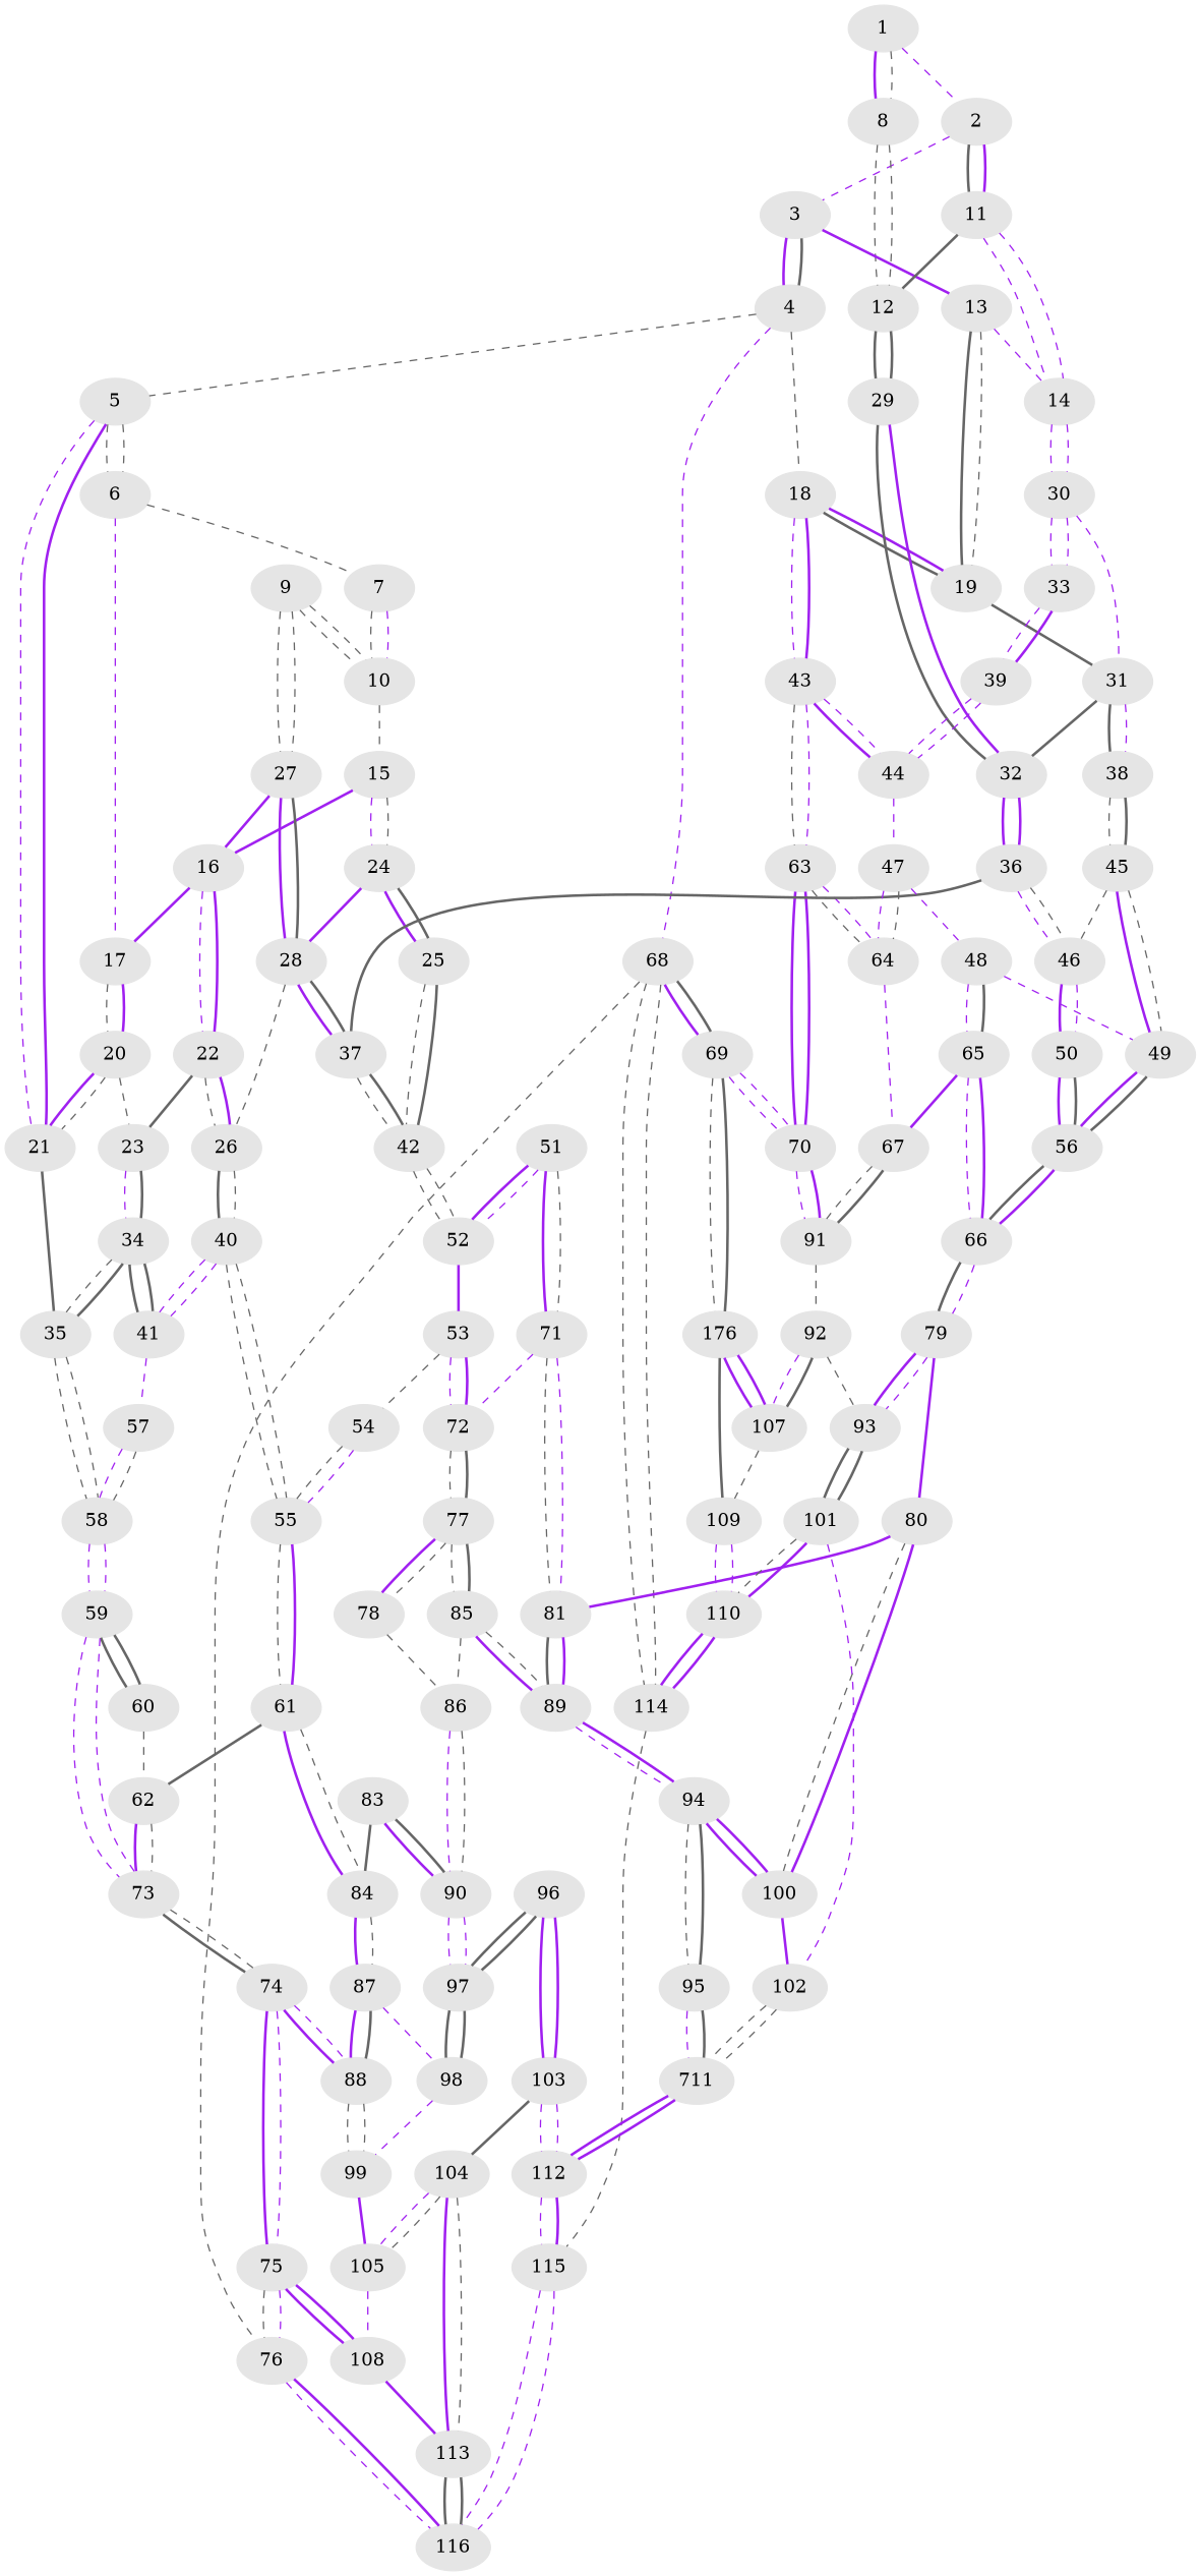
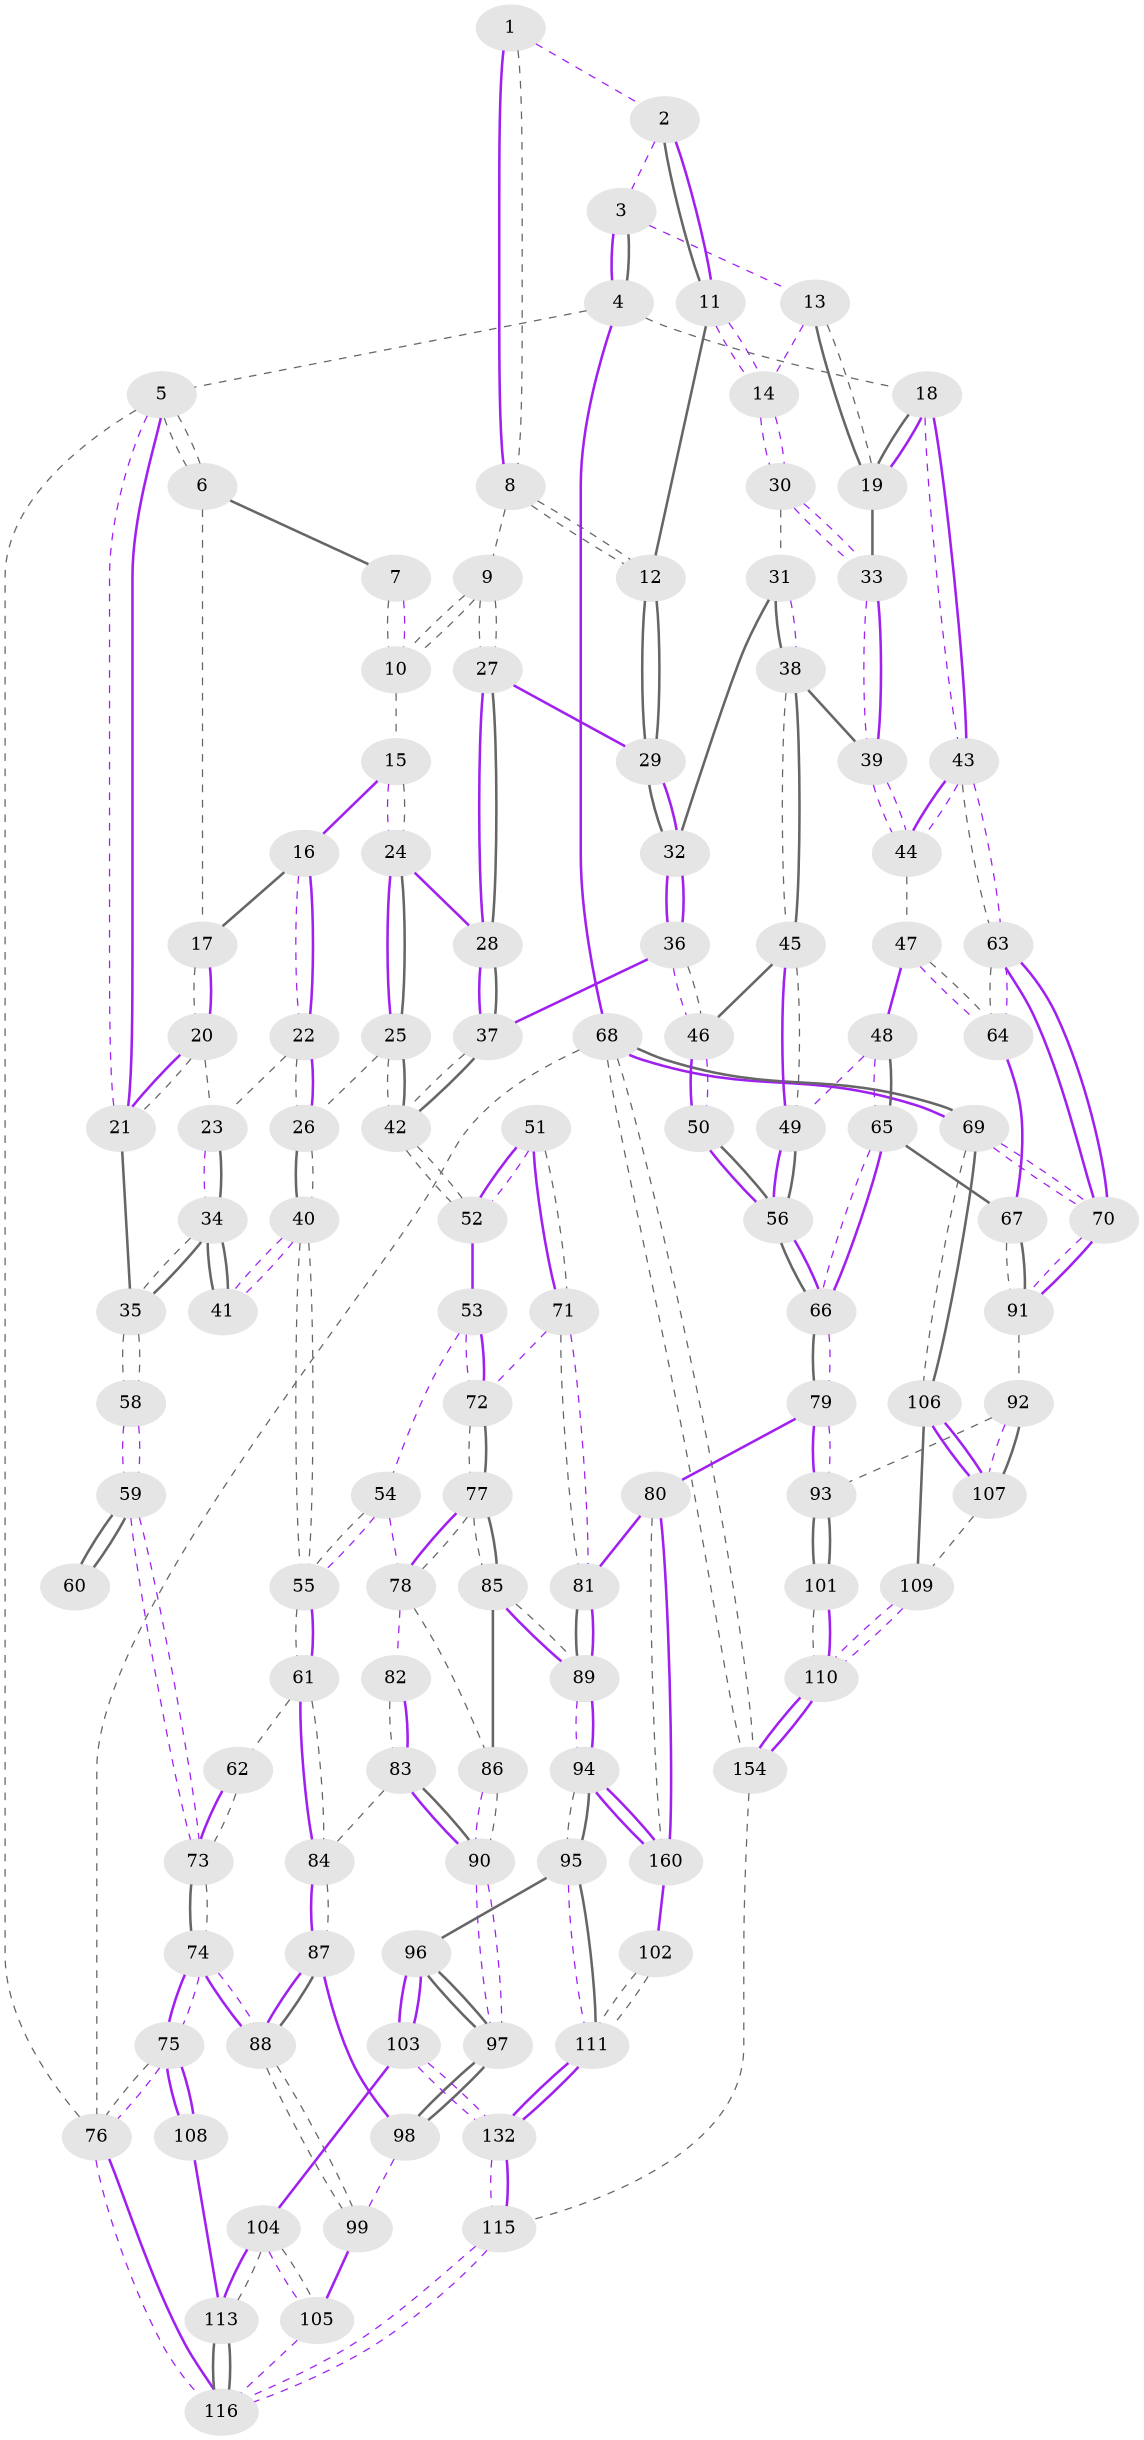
  graph {
    node [color=gray90 style=filled]
    edge [color=purple style=dashed]
    1
    2
    8
    3
    11
    9
    12
    4
    13
    14
    5
    18
    68
    19
    6
    21
    76
    43
    69
-   114
+   114 [label=154]
    7
    17
    35
    116
    10
    20
    15
    27
    29
    28
    16
    24
    30
    32
    33
    31
    22
    25
    23
    26
    44
    63
    39
    34
    58
    40
    41
    42
    37
    52
    55
    36
    38
    45
    46
-   57
    59
    50
    49
    47
    61
    53
    64
    70
    48
    56
    65
    67
    66
    51
    71
    72
    81
    54
    78
    77
+   82
    86
    62
    84
    79
    60
    73
    74
    87
    91
    80
    93
    92
-   106 [label=176]
+   106
    115
    107
    109
    89
    85
    75
    88
    108
    99
    113
    83
-   100
+   100 [label=160]
    101
    102
    94
    90
    97
    98
    105
    95
    110
    96
-   111 [label=711]
+   111
    103
-   112
+   112 [label=132]
    104
    1 -- 2
    1 -- 8 [style=bold]
    1 -- 8 [color=gray40]
    2 -- 3
    2 -- 11 [color=gray40 style=bold]
    2 -- 11 [style=bold]
+   8 -- 9 [color=gray40]
    8 -- 12 [color=gray40]
    8 -- 12 [color=gray40]
    3 -- 4 [style=bold]
    3 -- 4 [color=gray40 style=bold]
-   3 -- 13 [style=bold]
+   3 -- 13
    11 -- 12 [color=gray40 style=bold]
    11 -- 14
    11 -- 14
    9 -- 10 [color=gray40]
    9 -- 10 [color=gray40]
    9 -- 27 [color=gray40]
    9 -- 27 [color=gray40]
    12 -- 29 [color=gray40 style=bold]
    12 -- 29 [color=gray40 style=bold]
    4 -- 5 [color=gray40]
    4 -- 18 [color=gray40]
-   4 -- 68
+   4 -- 68 [style=bold]
    13 -- 14
    13 -- 19 [color=gray40 style=bold]
    13 -- 19 [color=gray40]
    14 -- 30
    14 -- 30
    5 -- 6 [color=gray40]
    5 -- 6 [color=gray40]
    5 -- 21
    5 -- 21 [style=bold]
+   5 -- 76 [color=gray40]
    18 -- 19 [color=gray40 style=bold]
    18 -- 19 [style=bold]
    18 -- 43
    18 -- 43 [style=bold]
    68 -- 76 [color=gray40]
    68 -- 69 [style=bold]
    68 -- 69 [color=gray40 style=bold]
    68 -- 114 [color=gray40]
    68 -- 114 [color=gray40]
-   19 -- 31 [color=gray40 style=bold]
-   6 -- 7 [color=gray40]
-   6 -- 17
+   19 -- 33 [color=gray40 style=bold]
+   6 -- 7 [color=gray40 style=bold]
+   6 -- 17 [color=gray40]
    21 -- 35 [color=gray40 style=bold]
    76 -- 116
    76 -- 116 [style=bold]
    43 -- 44 [style=bold]
    43 -- 44
    43 -- 63 [color=gray40]
    43 -- 63
    69 -- 70
    69 -- 70
    69 -- 106 [color=gray40]
    69 -- 106 [color=gray40 style=bold]
    114 -- 115 [color=gray40]
    7 -- 10 [color=gray40]
    7 -- 10
    17 -- 20 [color=gray40]
    17 -- 20 [style=bold]
    35 -- 58 [color=gray40]
    35 -- 58 [color=gray40]
    10 -- 15 [color=gray40]
    20 -- 21 [style=bold]
    20 -- 21 [color=gray40]
    20 -- 23 [color=gray40]
    15 -- 16 [style=bold]
    15 -- 24
    15 -- 24 [color=gray40]
-   27 -- 16 [style=bold]
+   27 -- 29 [style=bold]
    27 -- 28 [style=bold]
    27 -- 28 [color=gray40 style=bold]
    29 -- 32 [color=gray40 style=bold]
    29 -- 32 [style=bold]
    28 -- 37 [style=bold]
    28 -- 37 [color=gray40 style=bold]
-   16 -- 17 [style=bold]
+   16 -- 17 [color=gray40 style=bold]
    16 -- 22
    16 -- 22 [style=bold]
    24 -- 28 [style=bold]
    24 -- 25 [style=bold]
    24 -- 25 [color=gray40 style=bold]
    30 -- 33
    30 -- 33
-   30 -- 31
+   30 -- 31 [color=gray40]
    32 -- 36 [style=bold]
    32 -- 36 [style=bold]
    33 -- 39
    33 -- 39 [style=bold]
    31 -- 32 [color=gray40 style=bold]
    31 -- 38 [color=gray40 style=bold]
    31 -- 38
-   22 -- 23 [color=gray40 style=bold]
+   22 -- 23 [color=gray40]
    22 -- 26 [color=gray40]
    22 -- 26 [style=bold]
-   28 -- 26 [color=gray40]
+   25 -- 26 [color=gray40]
    25 -- 42 [color=gray40]
    25 -- 42 [color=gray40 style=bold]
    23 -- 34
    23 -- 34 [color=gray40 style=bold]
    26 -- 40 [color=gray40 style=bold]
    26 -- 40 [color=gray40]
-   44 -- 47
+   44 -- 47 [color=gray40]
    63 -- 64 [color=gray40]
    63 -- 64
    63 -- 70 [style=bold]
    63 -- 70 [style=bold]
    39 -- 44
    39 -- 44
    34 -- 35 [color=gray40]
    34 -- 35 [color=gray40 style=bold]
    34 -- 41 [color=gray40 style=bold]
    34 -- 41 [color=gray40 style=bold]
    58 -- 59
    58 -- 59
    40 -- 41
    40 -- 41
    40 -- 55 [color=gray40]
    40 -- 55 [color=gray40]
-   41 -- 57
    42 -- 52 [color=gray40]
    42 -- 52 [color=gray40]
    37 -- 42 [color=gray40]
    37 -- 42 [color=gray40 style=bold]
    52 -- 53 [style=bold]
    55 -- 61 [color=gray40]
    55 -- 61 [style=bold]
-   36 -- 37 [color=gray40 style=bold]
+   36 -- 37 [style=bold]
    36 -- 46
    36 -- 46 [color=gray40]
+   38 -- 39 [color=gray40 style=bold]
    38 -- 45 [color=gray40]
    38 -- 45 [color=gray40 style=bold]
-   45 -- 46 [color=gray40]
+   45 -- 46 [color=gray40 style=bold]
    45 -- 49 [style=bold]
    45 -- 49 [color=gray40]
    46 -- 50 [style=bold]
    46 -- 50
-   57 -- 58
-   57 -- 58 [color=gray40]
    59 -- 60 [color=gray40 style=bold]
    59 -- 60 [color=gray40 style=bold]
    59 -- 73
    59 -- 73
    50 -- 56 [style=bold]
    50 -- 56 [color=gray40 style=bold]
    49 -- 56 [style=bold]
    49 -- 56 [color=gray40 style=bold]
    47 -- 64
    47 -- 64 [color=gray40]
-   47 -- 48
-   61 -- 62 [color=gray40 style=bold]
+   47 -- 48 [style=bold]
+   61 -- 62 [color=gray40]
    61 -- 84 [style=bold]
    61 -- 84 [color=gray40]
    53 -- 72
    53 -- 72 [style=bold]
-   53 -- 54 [color=gray40]
-   64 -- 67
+   53 -- 54
+   64 -- 67 [style=bold]
    70 -- 91
    70 -- 91 [style=bold]
    48 -- 49
    48 -- 65
    48 -- 65 [color=gray40 style=bold]
    56 -- 66 [color=gray40 style=bold]
    56 -- 66 [style=bold]
-   65 -- 67 [style=bold]
+   65 -- 67 [color=gray40 style=bold]
    65 -- 66
    65 -- 66 [style=bold]
    67 -- 91 [color=gray40]
    67 -- 91 [color=gray40 style=bold]
    66 -- 79 [color=gray40 style=bold]
    66 -- 79
    51 -- 52 [style=bold]
    51 -- 52
    51 -- 71 [style=bold]
    51 -- 71 [color=gray40]
    71 -- 72
    71 -- 81 [color=gray40]
    71 -- 81
    72 -- 77 [color=gray40]
    72 -- 77 [color=gray40 style=bold]
    81 -- 89 [color=gray40 style=bold]
    81 -- 89 [style=bold]
    54 -- 55 [color=gray40]
    54 -- 55
+   54 -- 78
+   78 -- 82
    78 -- 86 [color=gray40]
    77 -- 78 [style=bold]
    77 -- 78 [color=gray40]
    77 -- 85 [color=gray40]
    77 -- 85 [color=gray40 style=bold]
+   82 -- 83 [color=gray40]
+   82 -- 83 [style=bold]
    86 -- 90
    86 -- 90 [color=gray40]
    62 -- 73 [style=bold]
    62 -- 73 [color=gray40]
    84 -- 87 [style=bold]
    84 -- 87 [color=gray40]
    79 -- 80 [style=bold]
    79 -- 93 [style=bold]
    79 -- 93
-   60 -- 62 [color=gray40]
    73 -- 74 [color=gray40 style=bold]
    73 -- 74 [color=gray40]
    74 -- 75 [style=bold]
    74 -- 75
    74 -- 88 [style=bold]
    74 -- 88
    87 -- 88 [style=bold]
    87 -- 88 [color=gray40 style=bold]
-   87 -- 98
+   87 -- 98 [style=bold]
    91 -- 92 [color=gray40]
    80 -- 81 [style=bold]
    80 -- 100 [color=gray40]
    80 -- 100 [style=bold]
    93 -- 101 [color=gray40 style=bold]
    93 -- 101 [color=gray40 style=bold]
    92 -- 93 [color=gray40]
    92 -- 107
    92 -- 107 [color=gray40 style=bold]
    106 -- 107 [style=bold]
    106 -- 107 [style=bold]
    106 -- 109 [color=gray40 style=bold]
    115 -- 116
    115 -- 116
    107 -- 109 [color=gray40]
    109 -- 110
    109 -- 110
    89 -- 94
    89 -- 94 [style=bold]
-   85 -- 86 [color=gray40]
+   85 -- 86 [color=gray40 style=bold]
    85 -- 89 [style=bold]
    85 -- 89 [color=gray40]
    75 -- 76 [color=gray40]
    75 -- 76
    75 -- 108 [style=bold]
    75 -- 108 [style=bold]
    88 -- 99 [color=gray40]
    88 -- 99 [color=gray40]
    108 -- 113 [style=bold]
    99 -- 105 [style=bold]
    113 -- 116 [color=gray40 style=bold]
    113 -- 116 [color=gray40 style=bold]
-   83 -- 84 [color=gray40 style=bold]
+   83 -- 84 [color=gray40]
    83 -- 90 [style=bold]
    83 -- 90 [color=gray40 style=bold]
    100 -- 102 [style=bold]
-   101 -- 102
    101 -- 110 [color=gray40]
    101 -- 110 [style=bold]
    102 -- 111 [color=gray40]
    102 -- 111 [color=gray40]
    94 -- 100 [style=bold]
    94 -- 100 [style=bold]
    94 -- 95 [color=gray40]
    94 -- 95 [color=gray40 style=bold]
    90 -- 97
    90 -- 97
    97 -- 98 [color=gray40 style=bold]
    97 -- 98 [color=gray40 style=bold]
    98 -- 99
-   105 -- 108
+   105 -- 116
+   95 -- 96 [color=gray40 style=bold]
    95 -- 111
    95 -- 111 [color=gray40 style=bold]
    110 -- 114 [style=bold]
    110 -- 114 [style=bold]
    96 -- 97 [color=gray40 style=bold]
    96 -- 97 [color=gray40 style=bold]
    96 -- 103 [style=bold]
    96 -- 103 [style=bold]
    111 -- 112 [style=bold]
    111 -- 112 [style=bold]
    103 -- 112
    103 -- 112
-   103 -- 104 [color=gray40 style=bold]
+   103 -- 104 [style=bold]
    112 -- 115
    112 -- 115 [style=bold]
    104 -- 113 [style=bold]
    104 -- 113 [color=gray40]
    104 -- 105
    104 -- 105 [color=gray40]
  }
